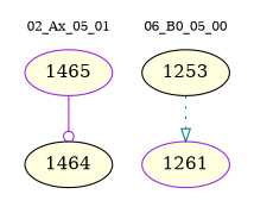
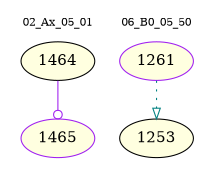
  digraph {
    node [color=black fillcolor=lightyellow style=filled]
    n1 [label=1464]
    n2 [color=purple label=1465]
    n3 [label=1253]
    n4 [color=purple label=1261]
    subgraph cluster_1 {
      color=white
      fontsize=10
      label="02_Ax_05_01"
      n1
      n2
    }
    subgraph cluster_2 {
      color=white
      fontsize=10
-     label="06_B0_05_00"
+     label="06_B0_05_50"
      n3
      n4
    }
-   n2 -> n1 [arrowhead=odot color=purple style=solid]
-   n3 -> n4 [arrowhead=onormal color=teal style=dotted]
+   n1 -> n2 [arrowhead=odot color=purple style=solid]
+   n4 -> n3 [arrowhead=onormal color=teal style=dotted]
  }
